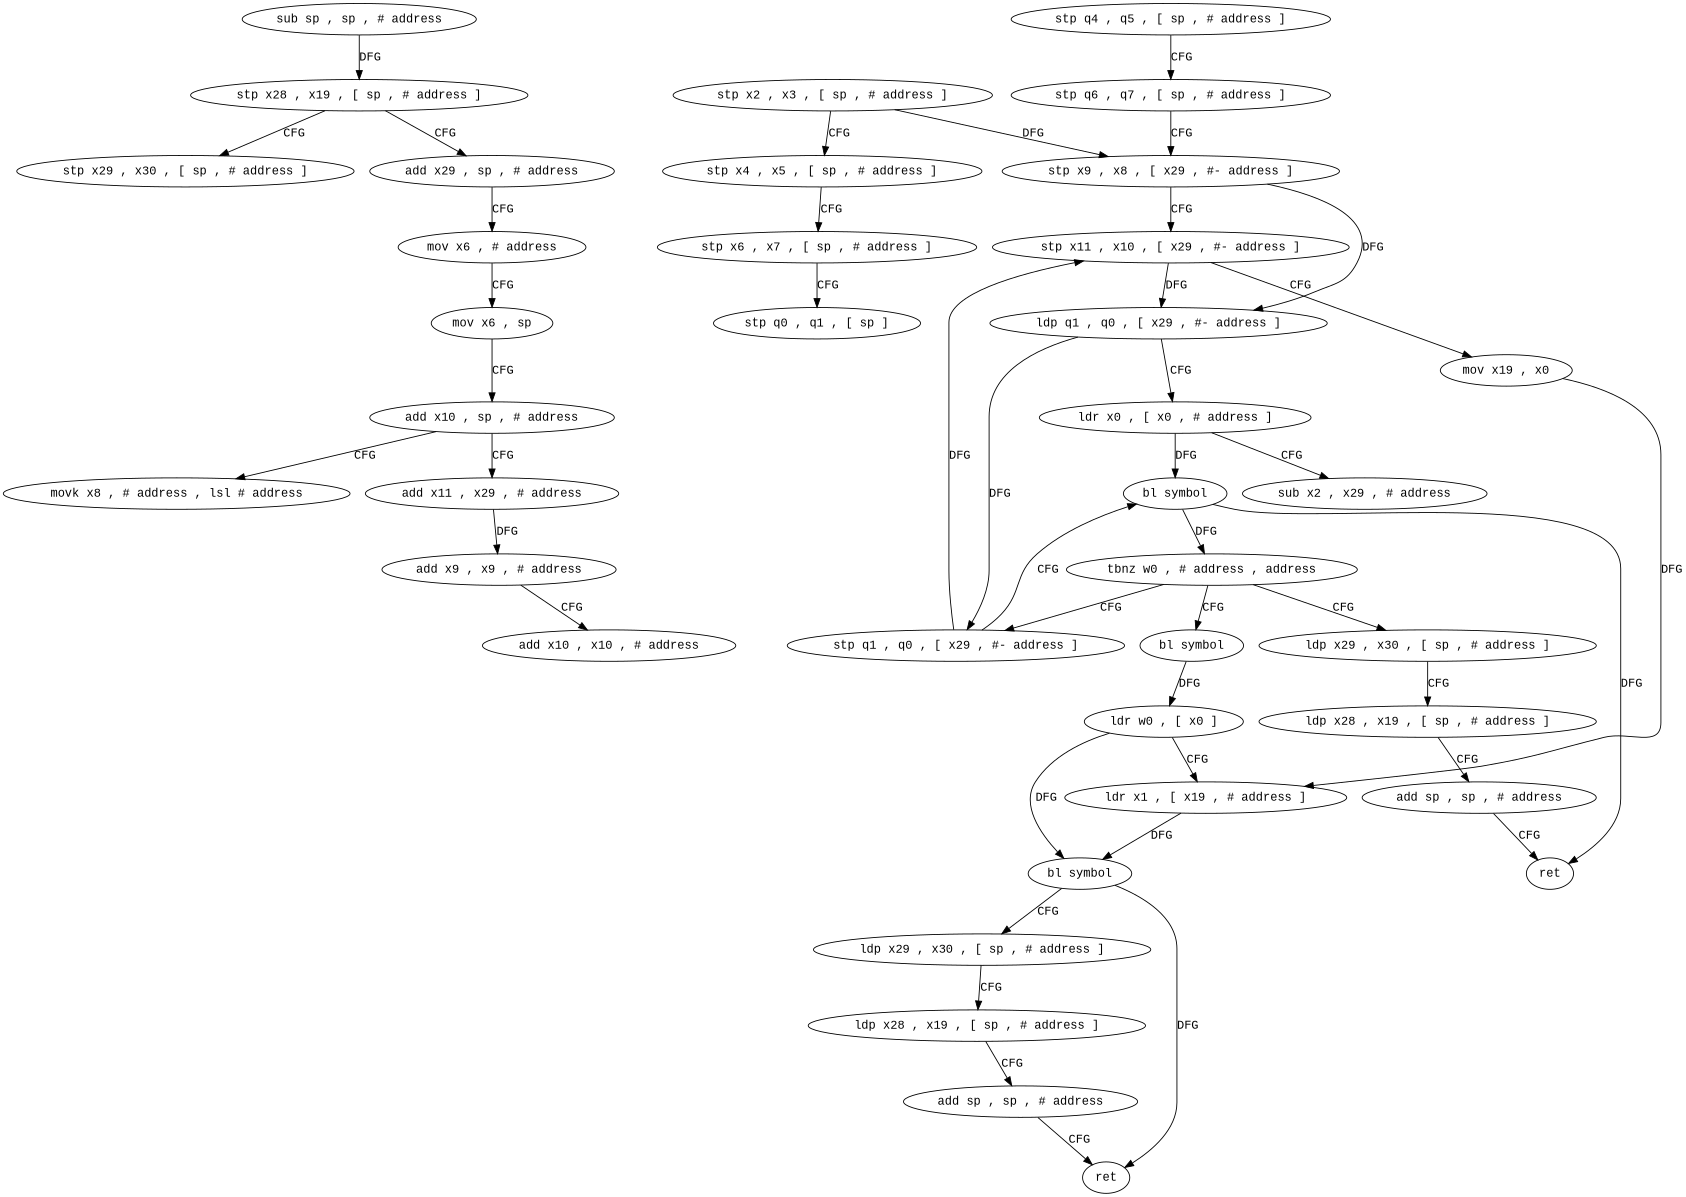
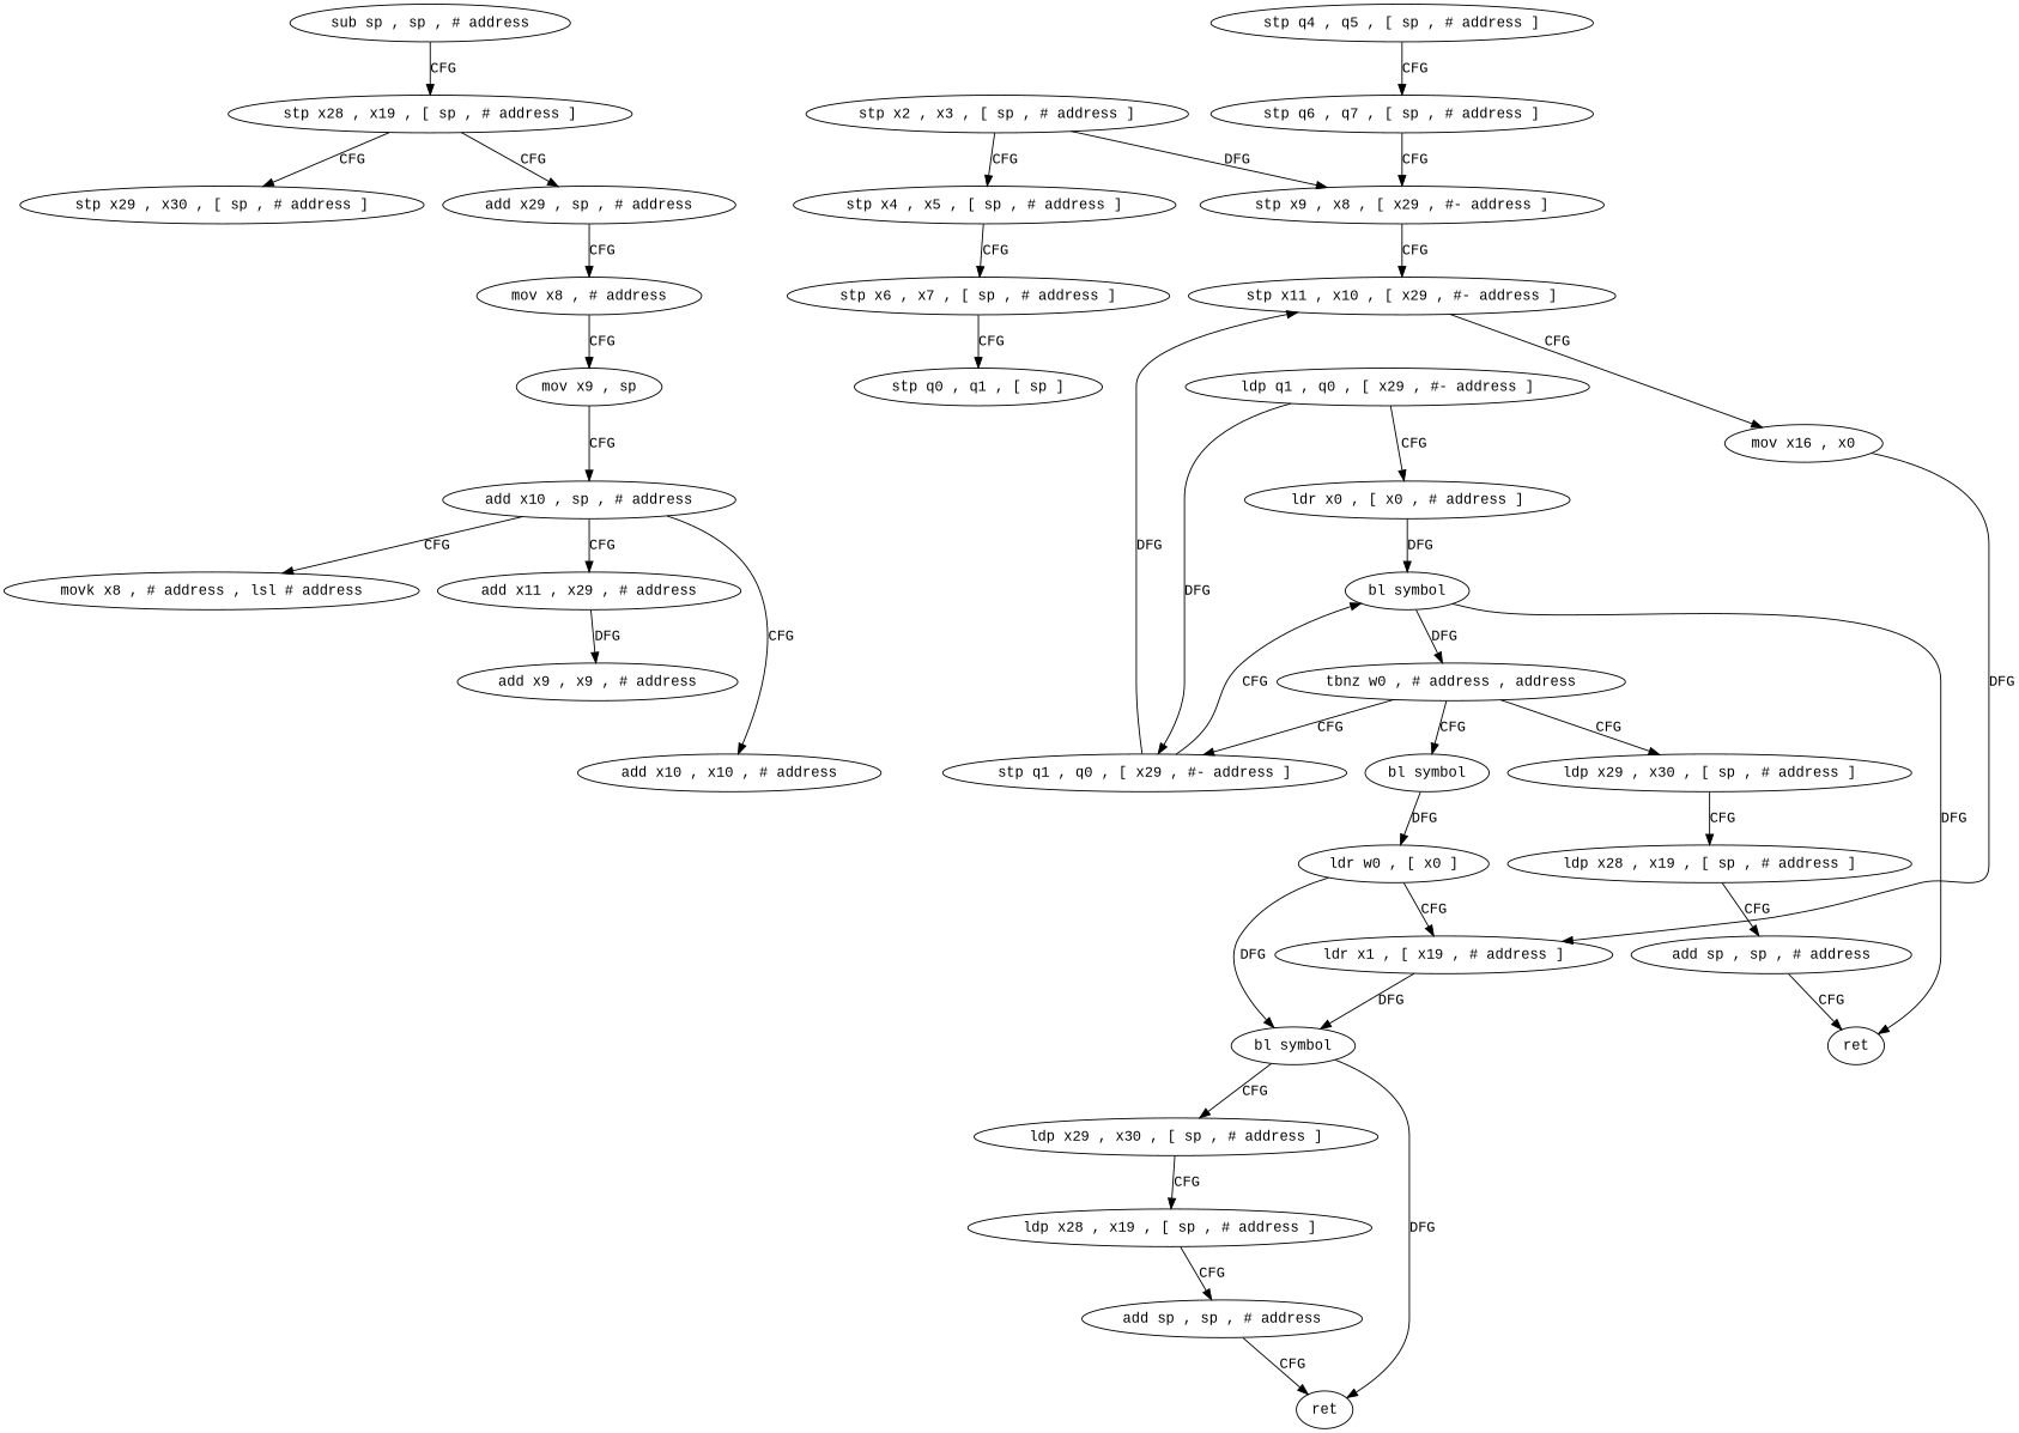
  digraph {
    fontname="Liberation Mono"
    node [fontname="Liberation Mono"]
    edge [fontname="Liberation Mono"]
    n1 [label="sub sp , sp , # address"]
    n2 [label="stp x28 , x19 , [ sp , # address ]"]
    n3 [label="stp x29 , x30 , [ sp , # address ]"]
    n4 [label="add x29 , sp , # address"]
-   n5 [label="mov x6 , # address"]
-   n6 [label="mov x6 , sp"]
+   n5 [label="mov x8 , # address"]
+   n6 [label="mov x9 , sp"]
    n7 [label="add x10 , sp , # address"]
    n8 [label="movk x8 , # address , lsl # address"]
    n9 [label="add x11 , x29 , # address"]
    n10 [label="add x9 , x9 , # address"]
    n11 [label="add x10 , x10 , # address"]
    n12 [label="stp x2 , x3 , [ sp , # address ]"]
    n13 [label="stp x4 , x5 , [ sp , # address ]"]
    n14 [label="stp x9 , x8 , [ x29 , #- address ]"]
    n15 [label="stp x6 , x7 , [ sp , # address ]"]
    n16 [label="stp x11 , x10 , [ x29 , #- address ]"]
    n17 [label="ldp q1 , q0 , [ x29 , #- address ]"]
    n18 [label="stp q0 , q1 , [ sp ]"]
    n19 [label="stp q4 , q5 , [ sp , # address ]"]
    n20 [label="stp q6 , q7 , [ sp , # address ]"]
-   n21 [label="mov x19 , x0"]
+   n21 [label="mov x16 , x0"]
    n22 [label="ldr x0 , [ x0 , # address ]"]
    n23 [label="stp q1 , q0 , [ x29 , #- address ]"]
    n24 [label="ldr x1 , [ x19 , # address ]"]
    n25 [label="bl symbol"]
-   n26 [label="sub x2 , x29 , # address"]
    n27 [label="bl symbol"]
    n28 [label="tbnz w0 , # address , address"]
    n29 [label=ret]
    n30 [label="bl symbol"]
    n31 [label="ldp x29 , x30 , [ sp , # address ]"]
    n32 [label="ldr w0 , [ x0 ]"]
    n33 [label="ldp x28 , x19 , [ sp , # address ]"]
    n34 [label="add sp , sp , # address"]
    n35 [label="ldp x29 , x30 , [ sp , # address ]"]
    n36 [label=ret]
    n37 [label="ldp x28 , x19 , [ sp , # address ]"]
    n38 [label="add sp , sp , # address"]
-   n1 -> n2 [label=DFG]
+   n1 -> n2 [label=CFG]
    n2 -> n3 [label=CFG]
    n2 -> n4 [label=CFG]
    n4 -> n5 [label=CFG]
    n5 -> n6 [label=CFG]
    n6 -> n7 [label=CFG]
    n7 -> n8 [label=CFG]
    n7 -> n9 [label=CFG]
    n9 -> n10 [label=DFG]
-   n10 -> n11 [label=CFG]
+   n7 -> n11 [label=CFG]
    n12 -> n13 [label=CFG]
    n12 -> n14 [label=DFG]
    n13 -> n15 [label=CFG]
    n14 -> n16 [label=CFG]
-   n14 -> n17 [label=DFG]
    n15 -> n18 [label=CFG]
-   n16 -> n17 [label=DFG]
    n16 -> n21 [label=CFG]
    n17 -> n22 [label=CFG]
    n17 -> n23 [label=DFG]
    n19 -> n20 [label=CFG]
    n20 -> n14 [label=CFG]
    n21 -> n24 [label=DFG]
-   n22 -> n26 [label=CFG]
    n22 -> n27 [label=DFG]
    n23 -> n16 [label=DFG]
    n23 -> n27 [label=CFG]
    n24 -> n25 [label=DFG]
    n25 -> n35 [label=CFG]
    n25 -> n36 [label=DFG]
    n27 -> n28 [label=DFG]
    n27 -> n29 [label=DFG]
    n28 -> n23 [label=CFG]
    n28 -> n30 [label=CFG]
    n28 -> n31 [label=CFG]
    n30 -> n32 [label=DFG]
    n31 -> n33 [label=CFG]
    n32 -> n24 [label=CFG]
    n32 -> n25 [label=DFG]
    n33 -> n34 [label=CFG]
    n34 -> n29 [label=CFG]
    n35 -> n37 [label=CFG]
    n37 -> n38 [label=CFG]
    n38 -> n36 [label=CFG]
  }
